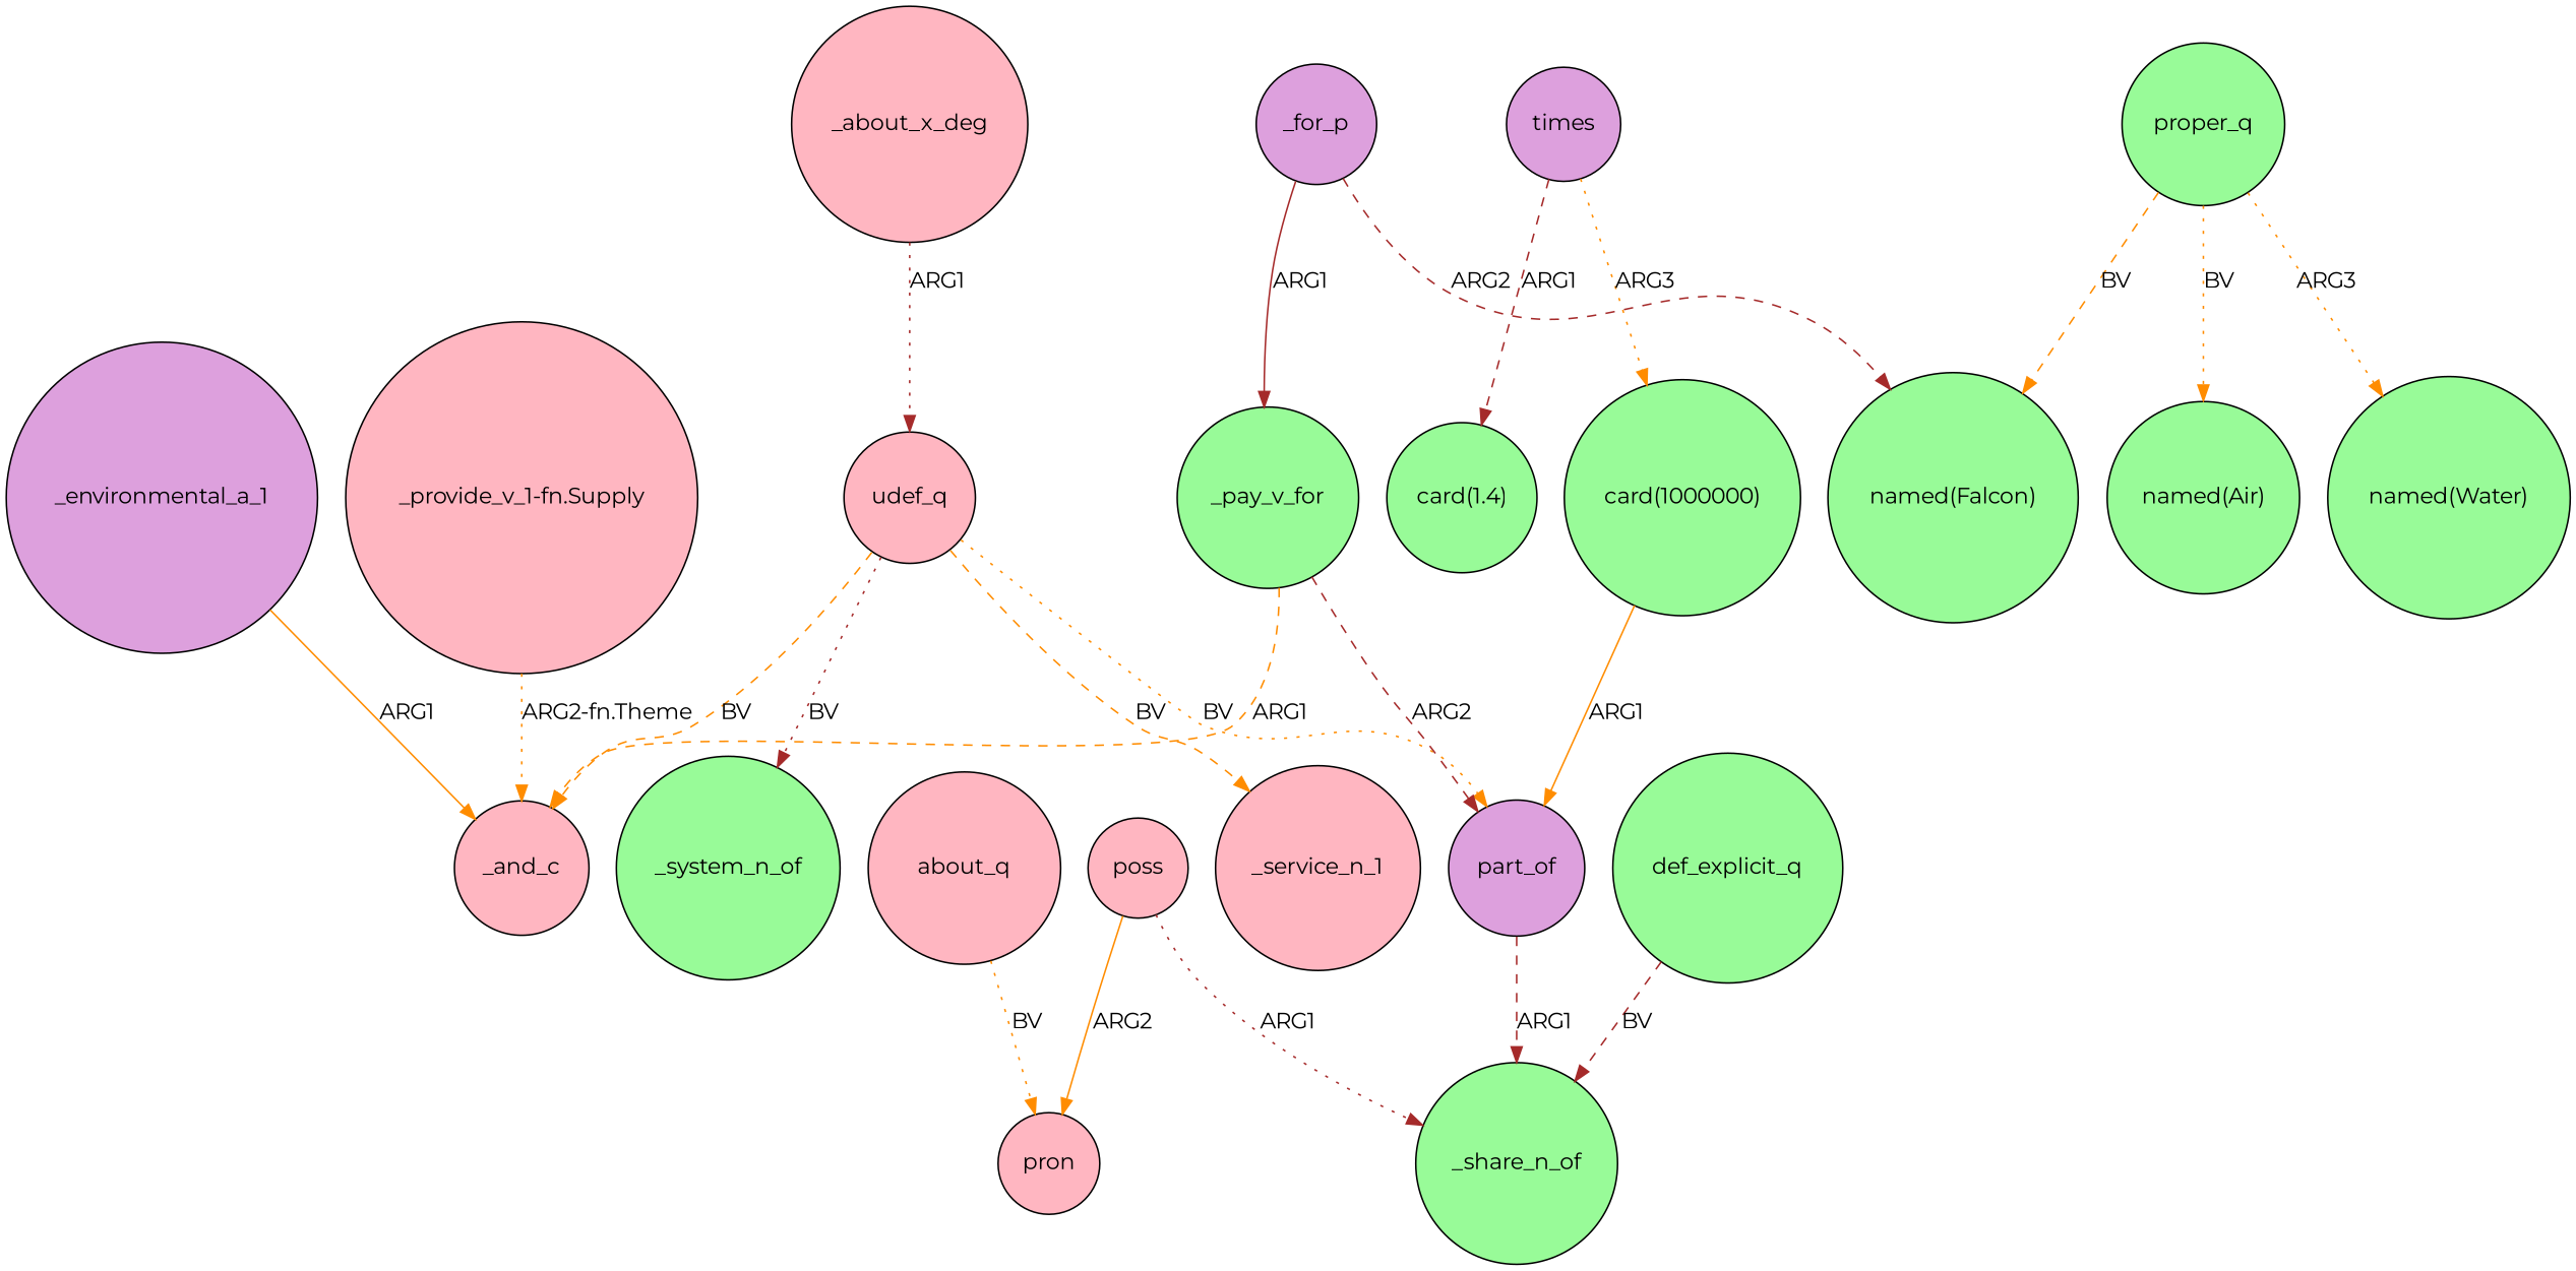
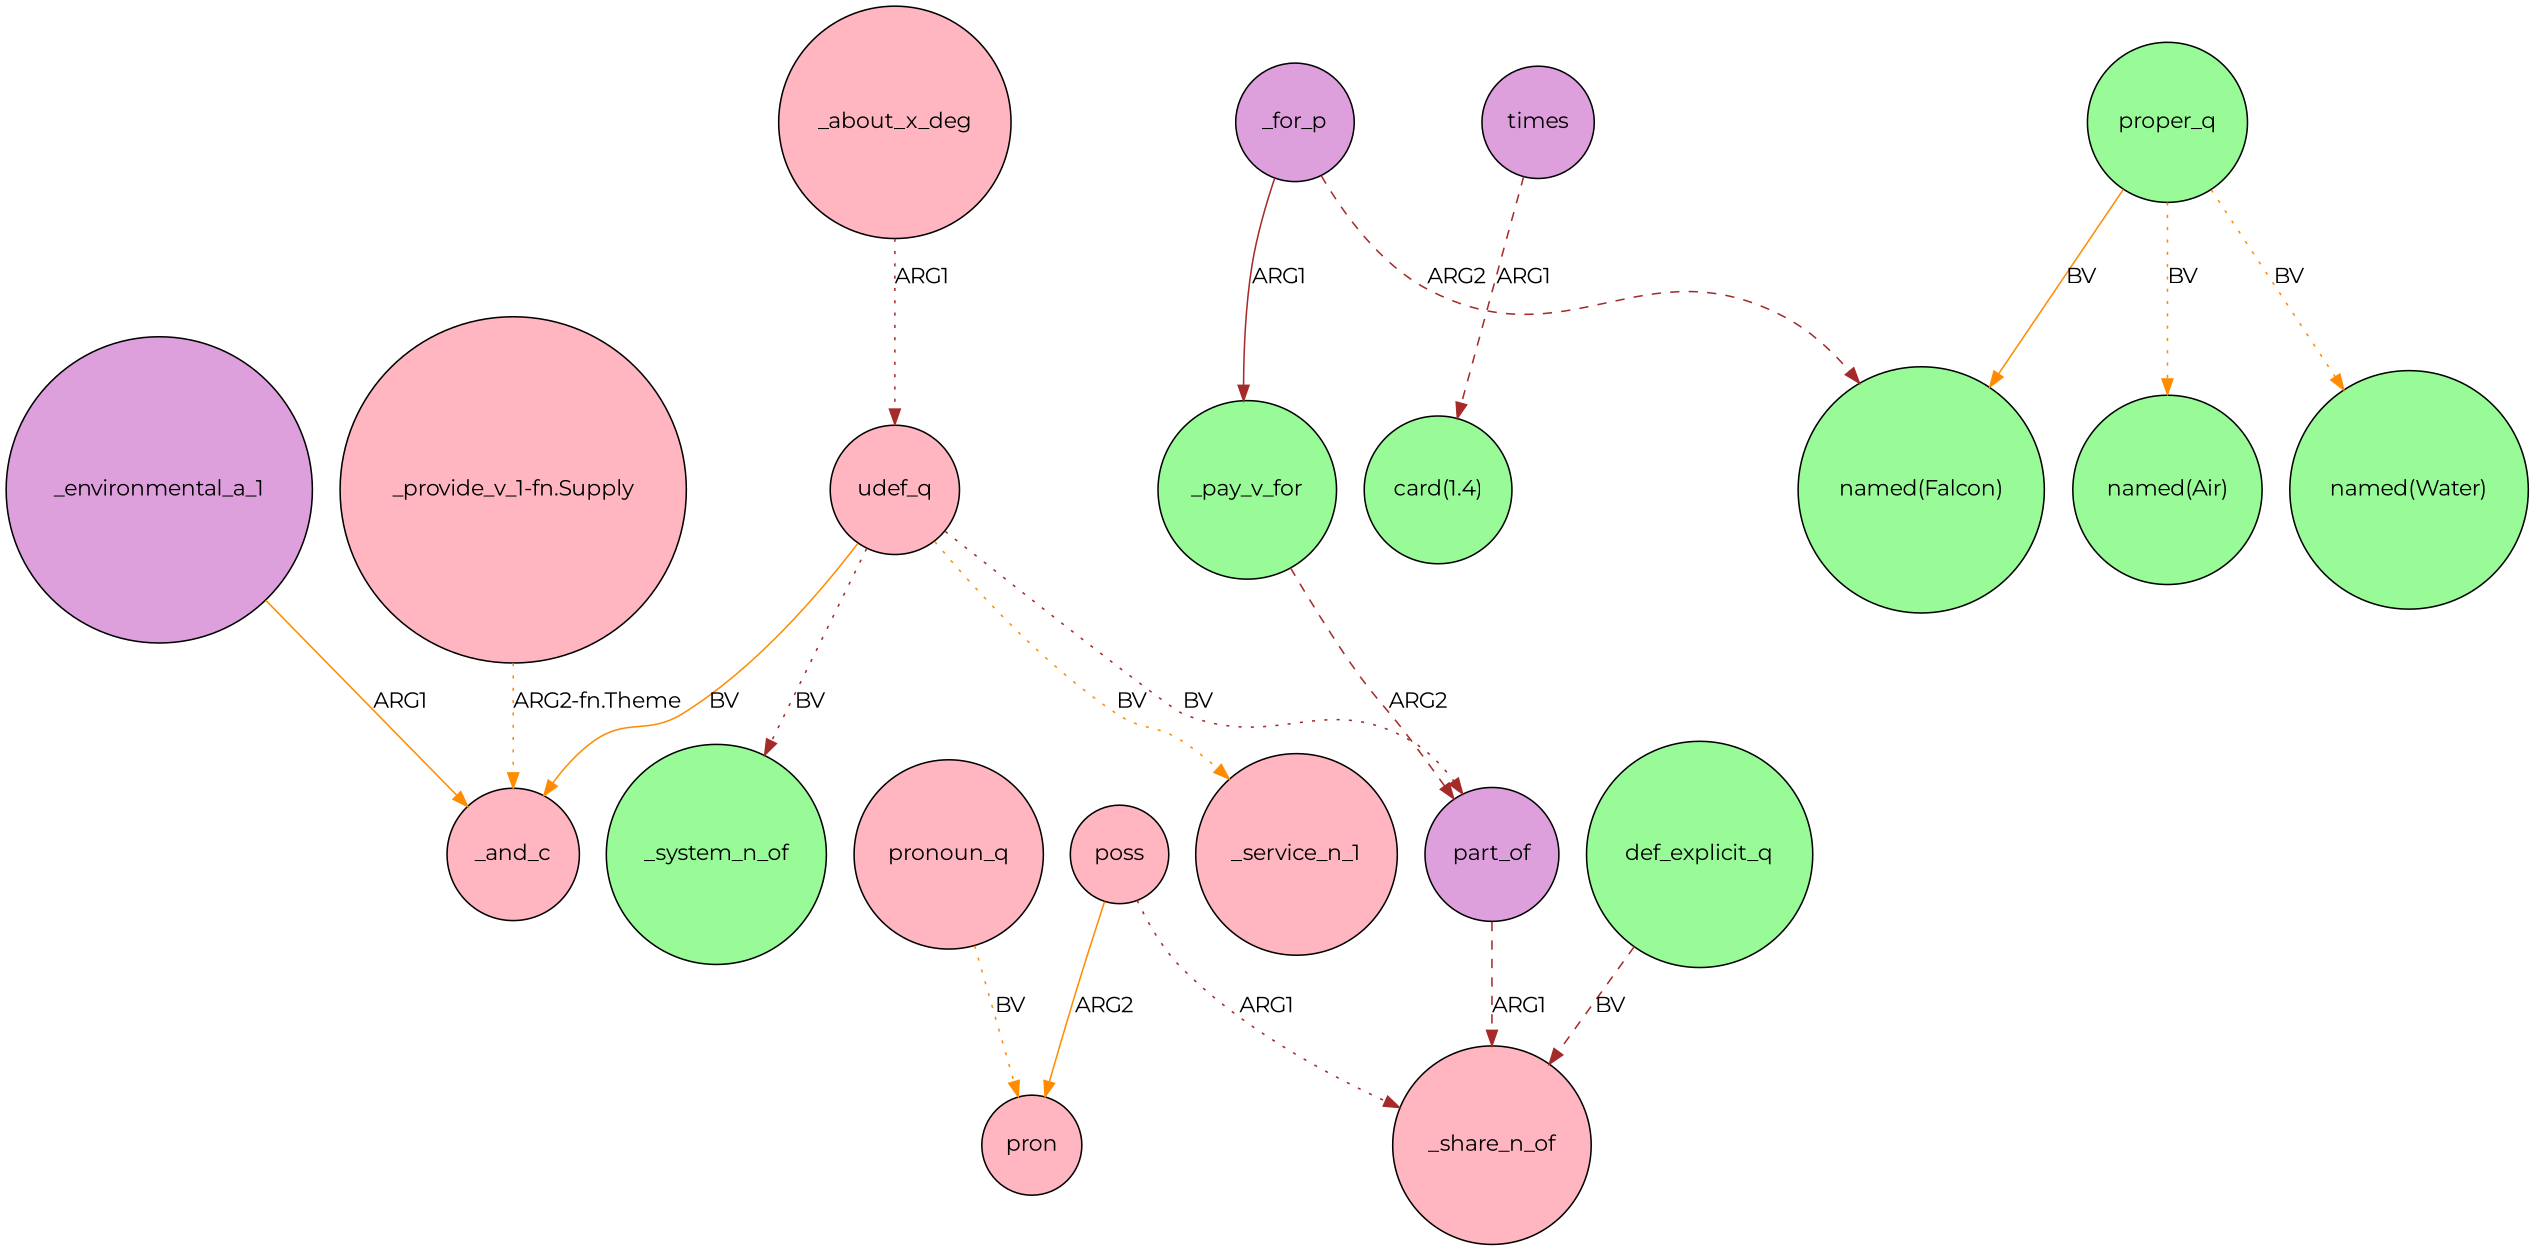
  digraph {
    fontname=Montserrat
    node [fillcolor=lightpink fontname=Montserrat shape=circle style=filled]
    edge [color=darkorange fontname=Montserrat style=dotted]
    _environmental_a_1 [fillcolor=plum]
    _and_c
    proper_q [fillcolor=palegreen]
    "named(Water)" [fillcolor=palegreen]
    "named(Air)" [fillcolor=palegreen]
    "named(Falcon)" [fillcolor=palegreen]
    udef_q
    part_of [fillcolor=plum]
    _system_n_of [fillcolor=palegreen]
    _service_n_1
-   _share_n_of [fillcolor=palegreen]
+   _share_n_of
    poss
    pron
    _for_p [fillcolor=plum]
    _pay_v_for [fillcolor=palegreen]
    times [fillcolor=plum]
    "card(1.4)" [fillcolor=palegreen]
-   "card(1000000)" [fillcolor=palegreen]
    "_provide_v_1-fn.Supply"
    _about_x_deg
-   pronoun_q [label=about_q]
+   pronoun_q
    def_explicit_q [fillcolor=palegreen]
    _environmental_a_1 -> _and_c [label=ARG1 style=solid]
-   proper_q -> "named(Water)" [label=ARG3]
+   proper_q -> "named(Water)" [label=BV]
    proper_q -> "named(Air)" [label=BV]
-   proper_q -> "named(Falcon)" [label=BV style=dashed]
-   udef_q -> _and_c [label=BV style=dashed]
-   udef_q -> part_of [label=BV]
+   proper_q -> "named(Falcon)" [label=BV style=solid]
+   udef_q -> _and_c [label=BV style=solid]
+   udef_q -> part_of [color=brown label=BV]
    udef_q -> _system_n_of [color=brown label=BV]
-   udef_q -> _service_n_1 [label=BV style=dashed]
+   udef_q -> _service_n_1 [label=BV]
    part_of -> _share_n_of [color=brown label=ARG1 style=dashed]
    poss -> _share_n_of [color=brown label=ARG1]
    poss -> pron [label=ARG2 style=solid]
    _for_p -> "named(Falcon)" [color=brown label=ARG2 style=dashed]
    _for_p -> _pay_v_for [color=brown label=ARG1 style=solid]
-   _pay_v_for -> _and_c [label=ARG1 style=dashed]
    _pay_v_for -> part_of [color=brown label=ARG2 style=dashed]
    times -> "card(1.4)" [color=brown label=ARG1 style=dashed]
-   times -> "card(1000000)" [label=ARG3]
-   "card(1000000)" -> part_of [label=ARG1 style=solid]
    "_provide_v_1-fn.Supply" -> _and_c [label="ARG2-fn.Theme"]
    _about_x_deg -> udef_q [color=brown label=ARG1]
    pronoun_q -> pron [label=BV]
    def_explicit_q -> _share_n_of [color=brown label=BV style=dashed]
  }
